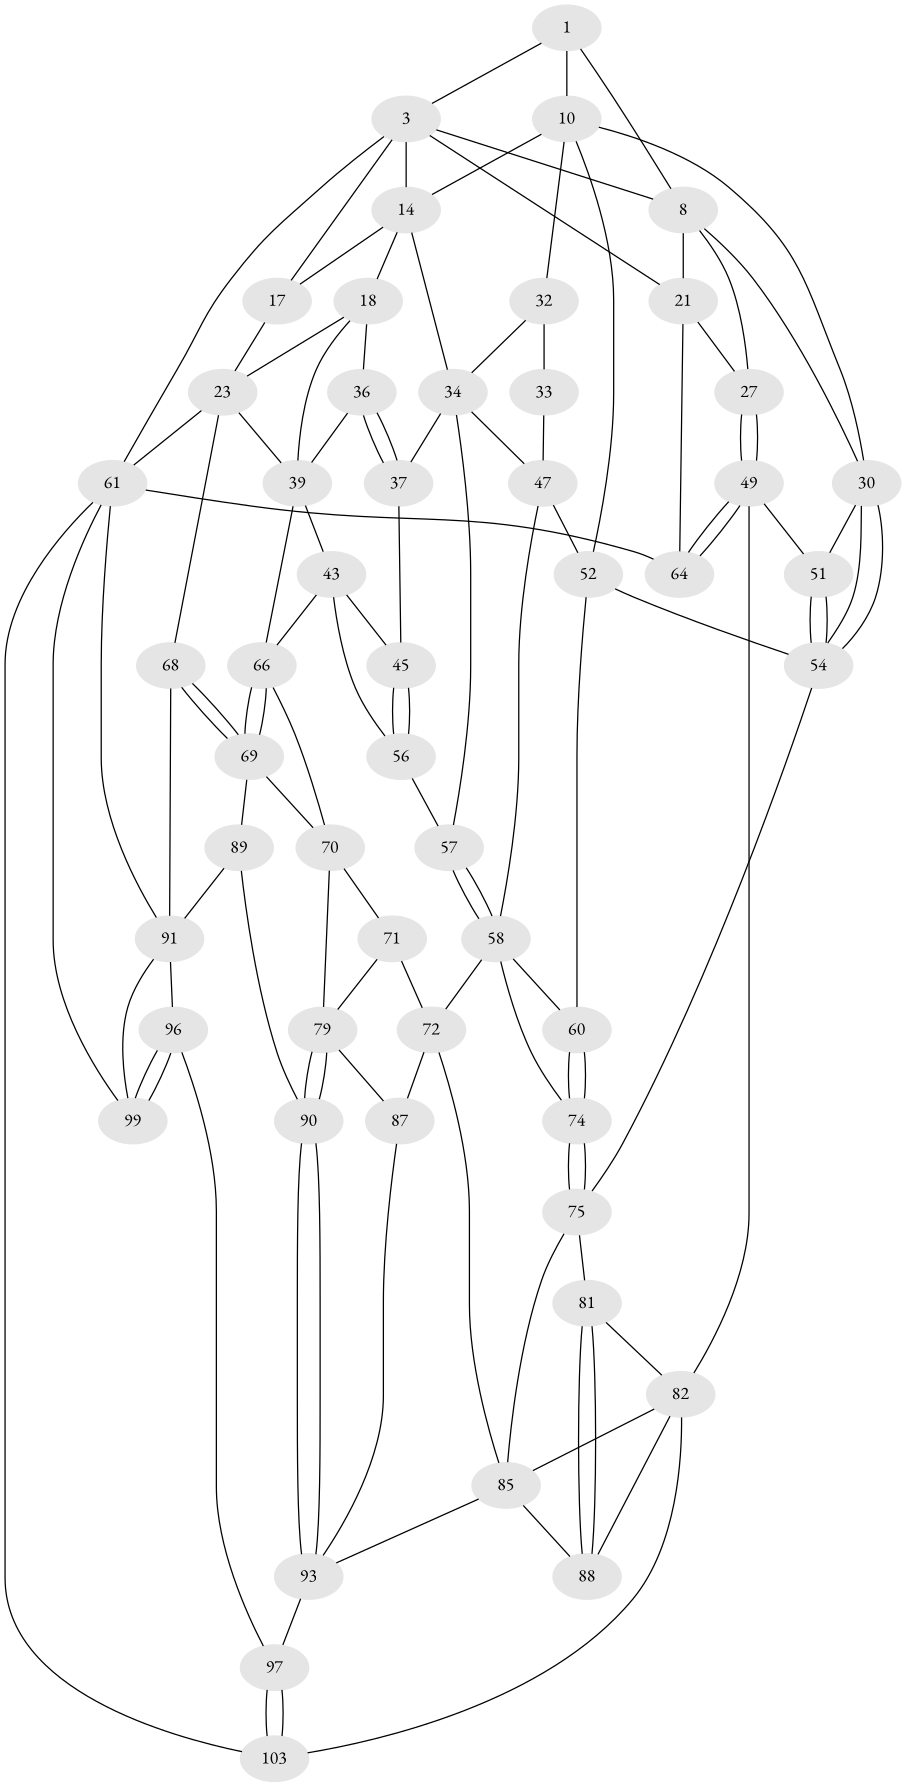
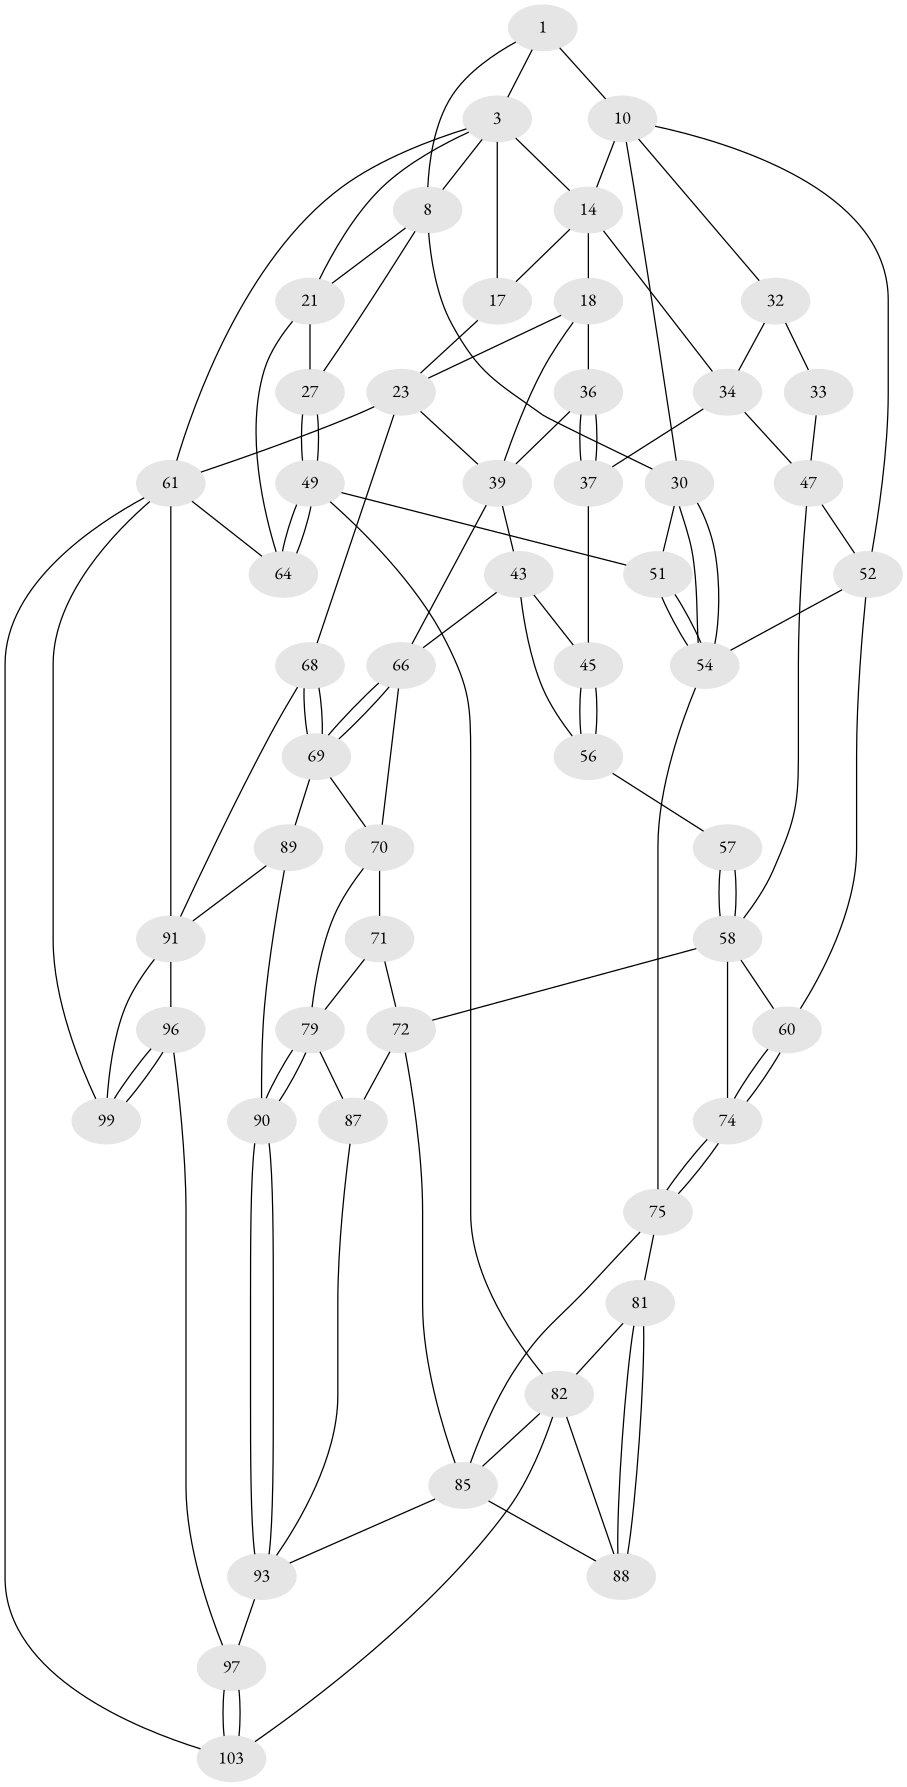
  graph {
    fontname="EB Garamond"
    node [color=gray90 fontname="EB Garamond" style=filled]
    edge [fontname="EB Garamond"]
    1 [super="+7+2"]
    3 [super="+4+12"]
    8 [super="+26+9"]
    10 [super="+11+13"]
    14 [super="+16+15"]
    17
    21
    61 [super="+105+62"]
    27
    30 [super="+31"]
    32
    52 [super="+53"]
    18 [super="+19+22"]
    34 [super="+35+38"]
    23 [super="+41"]
    64
    91 [super="+92+98"]
    99
    103
    49 [super="+50"]
    51
    54 [super="+55"]
    33
    47 [super="+48"]
    60
    36
    39 [super="+40+42"]
    37
    57
    68
    43 [super="+44"]
    66 [super="+67"]
    69 [super="+77"]
    82 [super="+101"]
    75 [super="+76"]
    58 [super="+73+59"]
    45
    56
    70 [super="+78"]
    72 [super="+84"]
    74
    85 [super="+95+86"]
    88
    81
    87
    96
    89
    71
    79 [super="+80"]
    90
    93 [super="+94"]
    97
    1 -- 3
    1 -- 8
    1 -- 10 [weight=2]
    3 -- 8
    3 -- 14 [weight=2]
    3 -- 17
    3 -- 21
    3 -- 61
    8 -- 21
    8 -- 27
    8 -- 30
    10 -- 14
    10 -- 30
    10 -- 32
    10 -- 52
    14 -- 17
    14 -- 18 [weight=2]
    14 -- 34
    17 -- 23
    21 -- 27
    21 -- 64
    61 -- 64
    61 -- 91
    61 -- 99
    61 -- 103
    27 -- 49
    27 -- 49
    30 -- 51
    30 -- 54
    30 -- 54
    32 -- 34
    32 -- 33
    52 -- 54
    52 -- 60
    18 -- 23
    18 -- 36
    18 -- 39
    34 -- 47
    34 -- 37
-   34 -- 57
    23 -- 61
    23 -- 39
    23 -- 68
    91 -- 99
    91 -- 96
    49 -- 64 [weight=2]
    49 -- 64
    49 -- 51
    49 -- 82 [weight=2]
    51 -- 54
    51 -- 54
    54 -- 75
    33 -- 47
    47 -- 52
    47 -- 58
    60 -- 74
    60 -- 74
    36 -- 39
    36 -- 37
    36 -- 37
    39 -- 43 [weight=2]
    39 -- 66
    37 -- 45
    57 -- 58
    57 -- 58
    68 -- 91
    68 -- 69
    68 -- 69
    43 -- 66
    43 -- 45
    43 -- 56
    66 -- 69
    66 -- 69
    66 -- 70
    69 -- 70
    69 -- 89
    82 -- 103
    82 -- 85
    82 -- 88
    75 -- 85
    75 -- 81
    58 -- 60
    58 -- 72
    58 -- 74
    45 -- 56
    45 -- 56
    56 -- 57
    70 -- 71
    70 -- 79
    72 -- 85
    72 -- 87
    74 -- 75
    74 -- 75
    85 -- 88
    85 -- 93
    81 -- 82
    81 -- 88
    81 -- 88
    87 -- 93
    96 -- 99
    96 -- 99
    96 -- 97
    89 -- 91
    89 -- 90
    71 -- 72
    71 -- 79
    79 -- 87
    79 -- 90
    79 -- 90
    90 -- 93
    90 -- 93
    93 -- 97
    97 -- 103
    97 -- 103
  }
